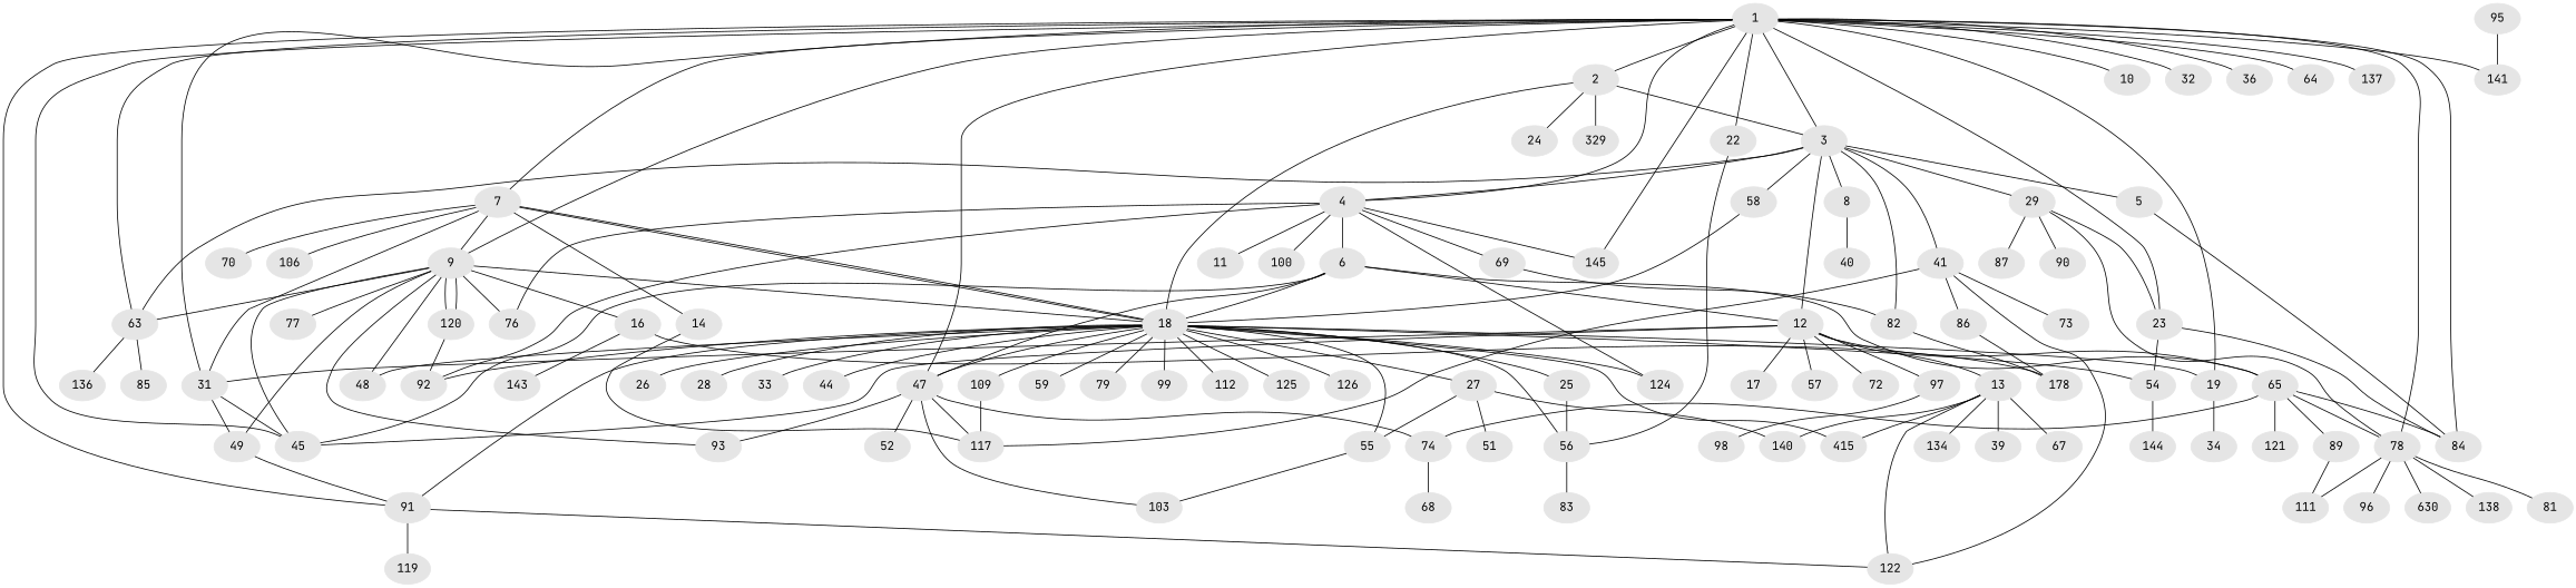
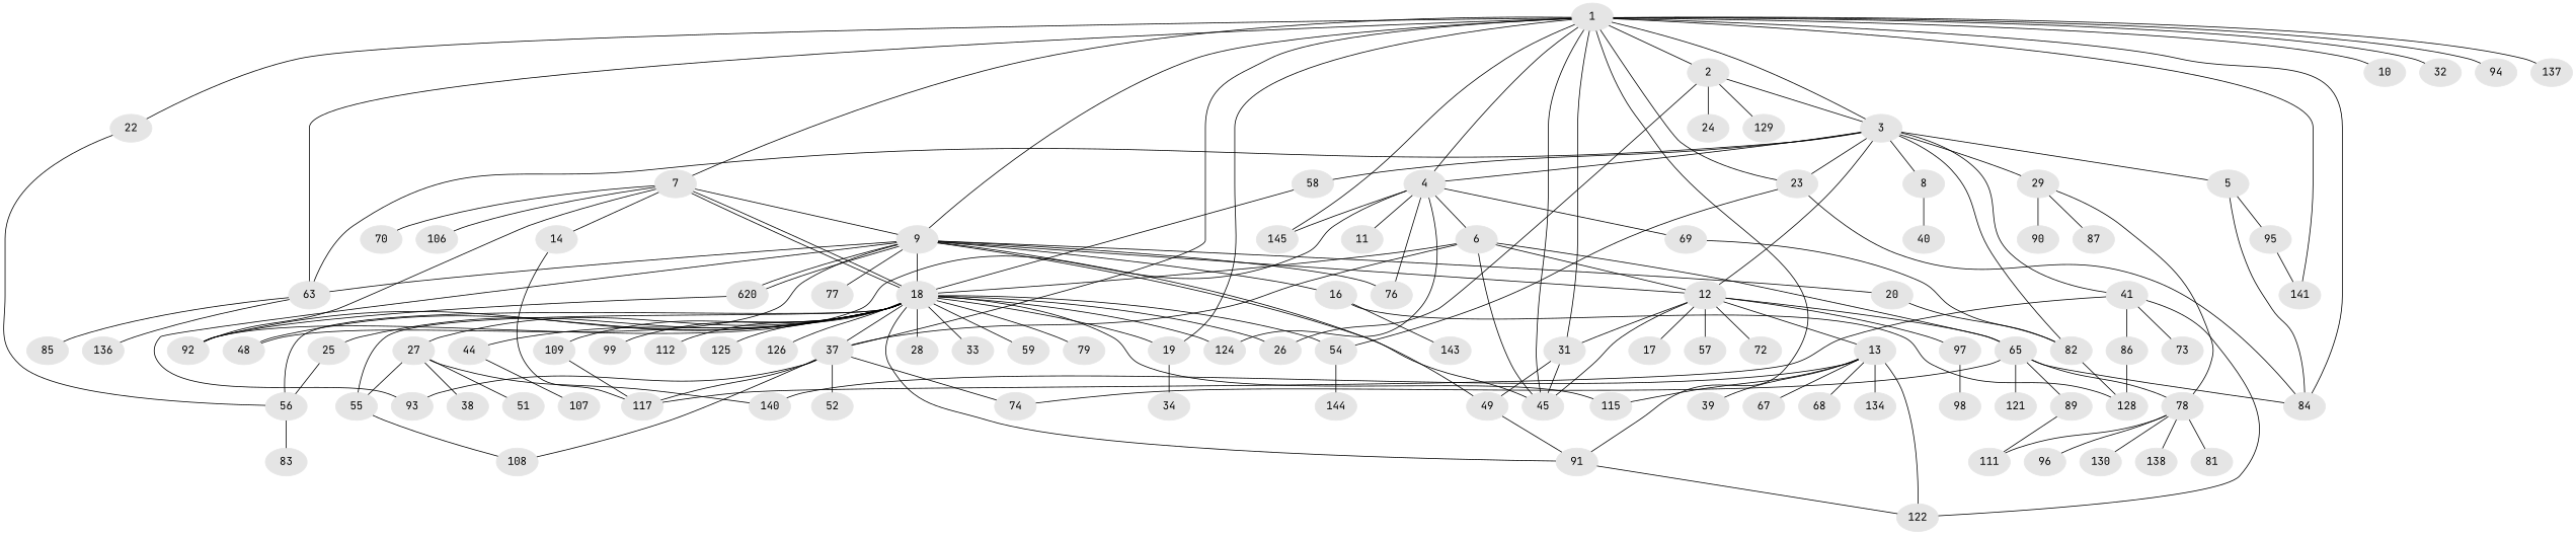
  graph {
    fontname="JetBrains Mono"
    node [color=gray90 fontname="JetBrains Mono" style=filled]
    edge [fontname="JetBrains Mono"]
    1 [super="+104"]
    2
    3 [super="+133"]
    4 [super="+94"]
    7
    9 [super="+127"]
    10 [super="+46"]
    19
    22
    23 [super="+80"]
    31 [super="+123"]
    32 [super="+53"]
-   36
    45 [super="+62"]
-   47 [super="+61"]
+   47 [super="+61" label=37]
    63 [super="+71"]
-   64
+   64 [label=94]
    78 [super="+118"]
    84
    91 [super="+110"]
    137
    141
    145
    18 [super="+30"]
    24 [super="+35"]
-   129 [label=329]
+   129
    5 [super="+21"]
    8 [super="+88"]
    12 [super="+50"]
    29
    41 [super="+66"]
    58
    82 [super="+102"]
    6 [super="+60"]
    11 [super="+103"]
    69
    76
    92 [super="+135"]
-   100
    124
    14 [super="+142"]
    70
    106
    16 [super="+43"]
+   20
    48 [super="+113"]
    49
    77
    93
-   120
+   120 [label=620]
    34
    56 [super="+116"]
    54
    117
    52
    74
-   108 [label=103]
+   108
    85
    136
    81
    96
    111 [super="+139"]
-   130 [label=630]
+   130
    138
    122 [super="+132"]
-   119
-   115 [label=415]
+   115
    25
    26
    27 [super="+37"]
    28
    33
    44
    55
    59
    79
    99
    109 [super="+114"]
    112
    125
    126
    95
    40
    65 [super="+75"]
    13 [super="+15"]
    17
    57
    72
    97
    87
    90
    73
    86
-   128 [super="+131" label=178]
+   128 [super="+131"]
    89
    121
    143
    39
    67
    68 [super="+101"]
    134
    140
    98 [super="+105"]
+   38 [super="+42"]
    51 [super="+146"]
+   107
    144
    83
    1 -- 2
    1 -- 3
    1 -- 4
    1 -- 7
    1 -- 9
    1 -- 10
    1 -- 19
    1 -- 22
    1 -- 23
    1 -- 31
    1 -- 32
-   1 -- 36
    1 -- 45
    1 -- 47
    1 -- 63
    1 -- 64
-   1 -- 78
    1 -- 84
    1 -- 91
    1 -- 137
    1 -- 141
    1 -- 145
    2 -- 3
-   2 -- 18
+   2 -- 26
    2 -- 24
    2 -- 129
    3 -- 4
-   29 -- 23
+   3 -- 23
    3 -- 63
    3 -- 5
    3 -- 8
    3 -- 12
    3 -- 29 [weight=2]
    3 -- 41
    3 -- 58
    3 -- 82
    4 -- 145
    4 -- 6
    4 -- 11
    4 -- 69
    4 -- 76 [weight=2]
    4 -- 92
-   4 -- 100
    4 -- 124
    7 -- 9
    7 -- 18
    7 -- 18
-   7 -- 31
+   7 -- 92
    7 -- 14
    7 -- 70
    7 -- 106
    9 -- 45
    9 -- 63
    9 -- 18
+   9 -- 12
    9 -- 76
    9 -- 16
+   9 -- 20
    9 -- 48
    9 -- 49
    9 -- 77
    9 -- 93
    9 -- 120
    9 -- 120
    19 -- 34
    22 -- 56
    23 -- 84
    23 -- 54
    31 -- 45
    31 -- 49
    47 -- 93
    47 -- 117
    47 -- 52
    47 -- 74
    47 -- 108
    63 -- 85
    63 -- 136
    78 -- 81
    78 -- 96
    78 -- 111
    78 -- 130
    78 -- 138
    91 -- 122
-   91 -- 119
    18 -- 19
    18 -- 47
    18 -- 91
    18 -- 92
    18 -- 124
    18 -- 48
    18 -- 56
    18 -- 54
    18 -- 115
    18 -- 25
    18 -- 26
    18 -- 27
    18 -- 28
    18 -- 33
    18 -- 44
    18 -- 55
    18 -- 59
    18 -- 79
    18 -- 99
    18 -- 109
    18 -- 112
    18 -- 125
    18 -- 126
    5 -- 84
+   5 -- 95
    8 -- 40
    12 -- 31
    12 -- 45
    12 -- 65
    12 -- 13
    12 -- 17
    12 -- 57
    12 -- 72
    12 -- 97
    29 -- 78
    29 -- 87
    29 -- 90
    41 -- 117
    41 -- 122
    41 -- 73
    41 -- 86
    58 -- 18
    82 -- 128
    6 -- 45
    6 -- 47
    6 -- 18 [weight=2]
    6 -- 12
    6 -- 65
    69 -- 82
    14 -- 117
    16 -- 128
    16 -- 143
+   20 -- 82
    49 -- 91
    120 -- 92
    56 -- 83
    54 -- 144
    25 -- 56
    27 -- 55
    27 -- 140
+   27 -- 38
    27 -- 51
+   44 -- 107
    55 -- 108
    109 -- 117
    95 -- 141
    65 -- 78
    65 -- 84
    65 -- 74
    65 -- 89
    65 -- 121
    13 -- 122
    13 -- 115
    13 -- 39
    13 -- 67
-   74 -- 68
+   13 -- 68
    13 -- 134 [weight=2]
    13 -- 140
    97 -- 98
    86 -- 128
    89 -- 111
  }
